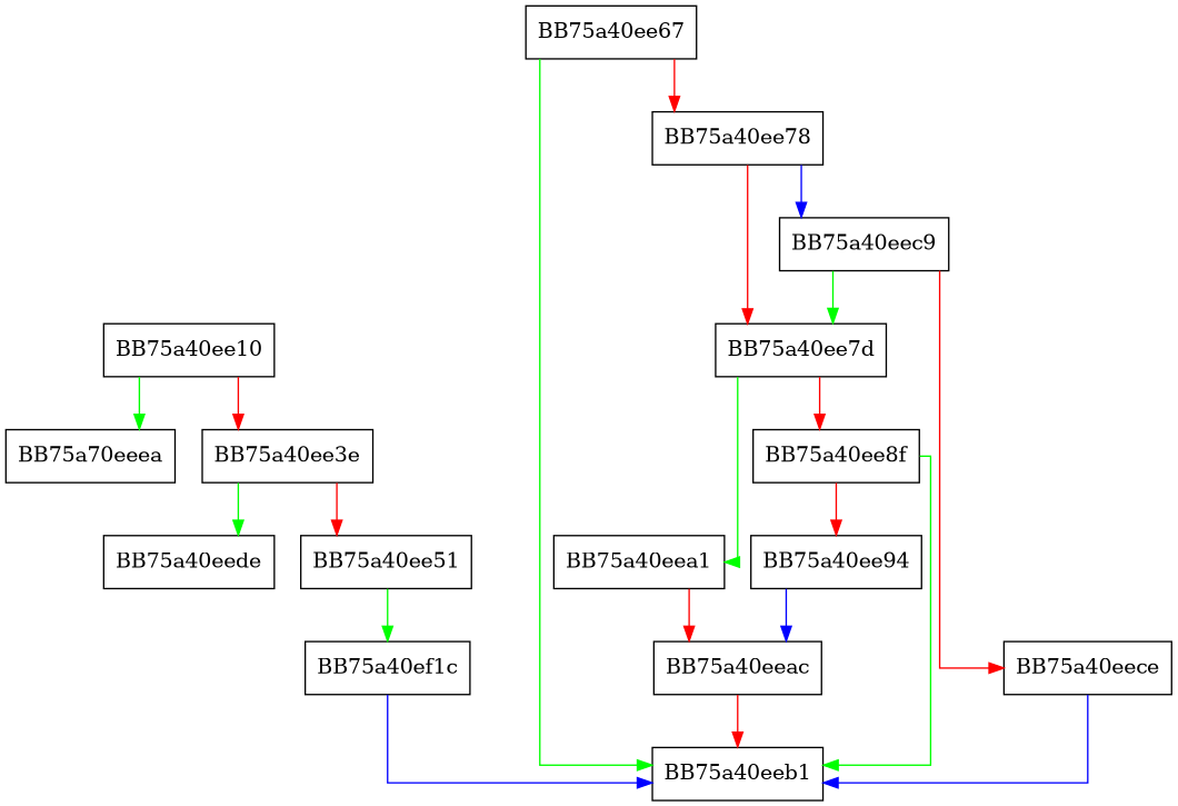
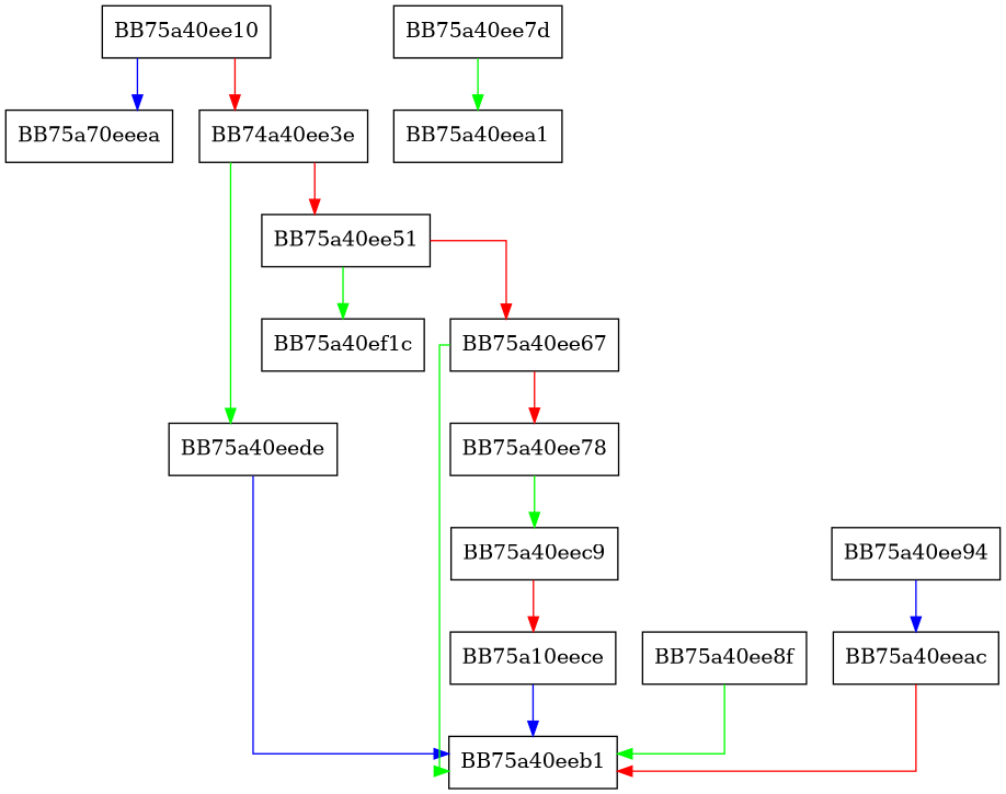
  digraph {
    splines=ortho
    node [shape=box]
    edge [color=red]
    n1 [label=BB75a70eeea]
    BB75a40ee10
-   BB75a40ee3e
+   BB75a40ee3e [label=BB74a40ee3e]
    BB75a40eede
    BB75a40ee51
    BB75a40eeb1
    BB75a40ef1c
    BB75a40ee67
    BB75a40ee78
    BB75a40eec9
    BB75a40ee7d
-   BB75a40eece
+   BB75a40eece [label=BB75a10eece]
    BB75a40eea1
    BB75a40ee8f
    BB75a40eeac
    BB75a40ee94
-   BB75a40ee10 -> n1 [color=green]
+   BB75a40ee10 -> n1 [color=blue]
    BB75a40ee10 -> BB75a40ee3e
    BB75a40ee3e -> BB75a40eede [color=green]
    BB75a40ee3e -> BB75a40ee51
-   BB75a40ef1c -> BB75a40eeb1 [color=blue]
+   BB75a40eede -> BB75a40eeb1 [color=blue]
    BB75a40ee51 -> BB75a40ef1c [color=green]
+   BB75a40ee51 -> BB75a40ee67
    BB75a40ee67 -> BB75a40eeb1 [color=green]
    BB75a40ee67 -> BB75a40ee78
-   BB75a40ee78 -> BB75a40eec9 [color=blue]
-   BB75a40ee78 -> BB75a40ee7d
-   BB75a40eec9 -> BB75a40ee7d [color=green]
+   BB75a40ee78 -> BB75a40eec9 [color=green]
    BB75a40eec9 -> BB75a40eece
    BB75a40ee7d -> BB75a40eea1 [color=green]
-   BB75a40ee7d -> BB75a40ee8f
    BB75a40eece -> BB75a40eeb1 [color=blue]
-   BB75a40eea1 -> BB75a40eeac
    BB75a40ee8f -> BB75a40eeb1 [color=green]
-   BB75a40ee8f -> BB75a40ee94
    BB75a40eeac -> BB75a40eeb1
    BB75a40ee94 -> BB75a40eeac [color=blue]
  }
